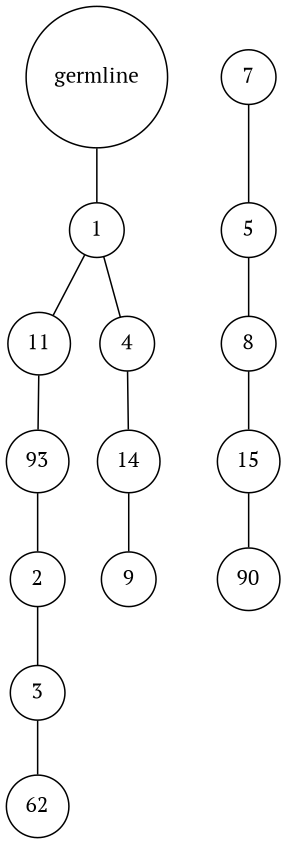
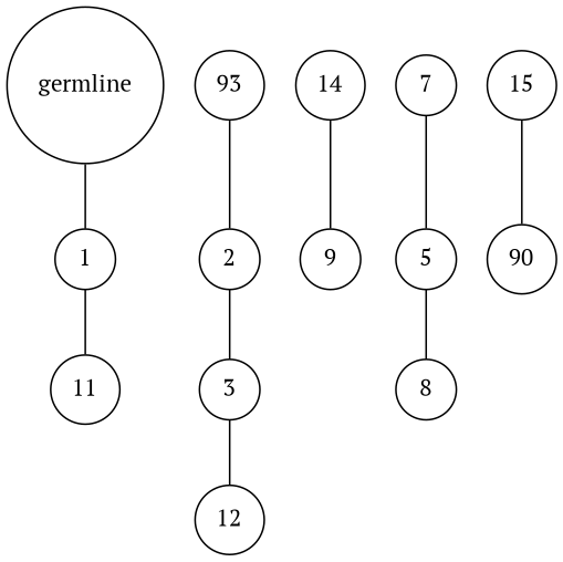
  graph {
    fontname="PT Serif"
    rankdir=UD
    splines=line
    node [fontname="PT Serif" shape=circle]
    edge [fontname="PT Serif"]
    n1 [label=germline]
    n2 [label=1]
    n3 [label=11]
-   n4 [label=4]
    n5 [label=93]
    n6 [label=14]
    n7 [label=2]
    n8 [label=3]
-   n9 [label=62]
+   n9 [label=12]
    n10 [label=7]
    n11 [label=5]
    n12 [label=8]
    n13 [label=15]
    n14 [label=90]
    n15 [label=9]
    n1 -- n2
    n2 -- n3
-   n2 -- n4
-   n3 -- n5
-   n4 -- n6
    n5 -- n7
    n6 -- n15
    n7 -- n8
    n8 -- n9
    n10 -- n11
    n11 -- n12
-   n12 -- n13
    n13 -- n14
  }
